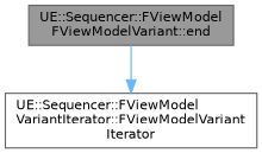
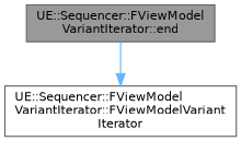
  digraph {
    rankdir=TB
    node [fontname=Helvetica fontsize=10 shape=box style=filled]
-   n1 [color=gray40 fillcolor=grey60 fontcolor=black height=0.2 label="UE::Sequencer::FViewModel\lFViewModelVariant::end" width=0.4]
+   n1 [color=gray40 fillcolor=grey60 fontcolor=black height=0.2 label="UE::Sequencer::FViewModel\lVariantIterator::end" width=0.4]
    n2 [color=grey40 fillcolor=white height=0.2 label="UE::Sequencer::FViewModel\lVariantIterator::FViewModelVariant\lIterator" width=0.4]
    n1 -> n2 [color=steelblue1 fontname=Helvetica fontsize=10 labelfontname=Helvetica labelfontsize=10 style=solid]
  }
